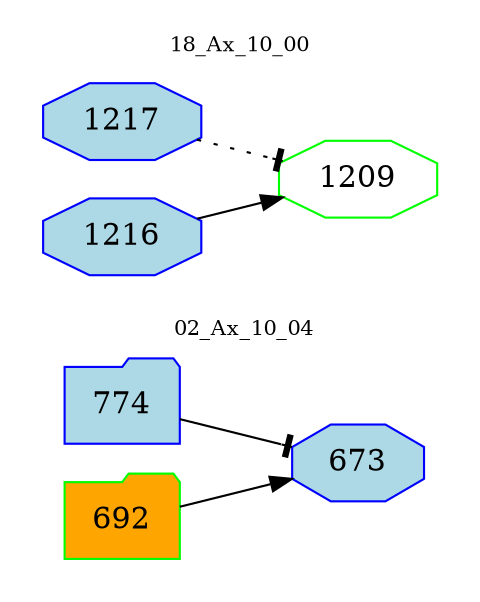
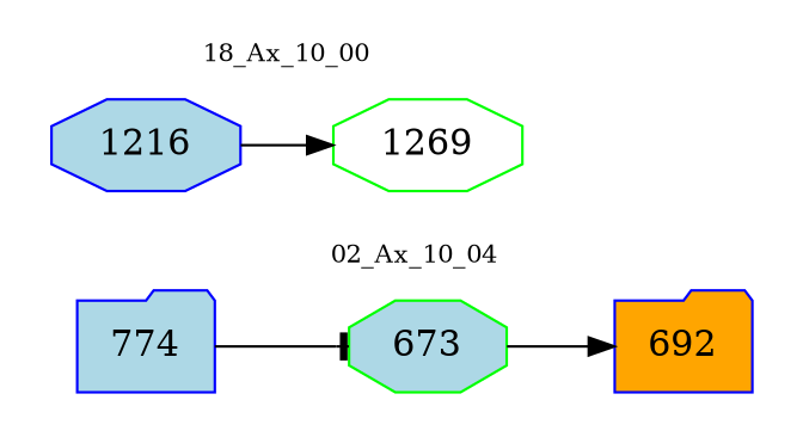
  digraph {
    rankdir=LR
    node [color=blue fillcolor=lightblue shape=octagon style=filled]
    edge [arrowhead=tee color=black style=solid]
    n1 [label=774 shape=folder]
-   n2 [label=673]
-   n3 [color=green fillcolor=orange label=692 shape=folder]
-   n4 [label=1217]
-   n5 [color=green fillcolor=white label=1209]
+   n2 [color=green label=673]
+   n3 [fillcolor=orange label=692 shape=folder]
+   n5 [color=green fillcolor=white label=1269]
    n6 [label=1216]
    subgraph cluster_1 {
      color=white
      fontsize=10
      label="02_Ax_10_04"
      n1
      n2
      n3
    }
    subgraph cluster_2 {
      color=white
      fontsize=10
      label="18_Ax_10_00"
-     n4
      n5
      n6
    }
    n1 -> n2
-   n3 -> n2 [arrowhead=normal]
-   n4 -> n5 [style=dotted]
+   n2 -> n3 [arrowhead=normal]
    n6 -> n5 [arrowhead=normal]
  }
